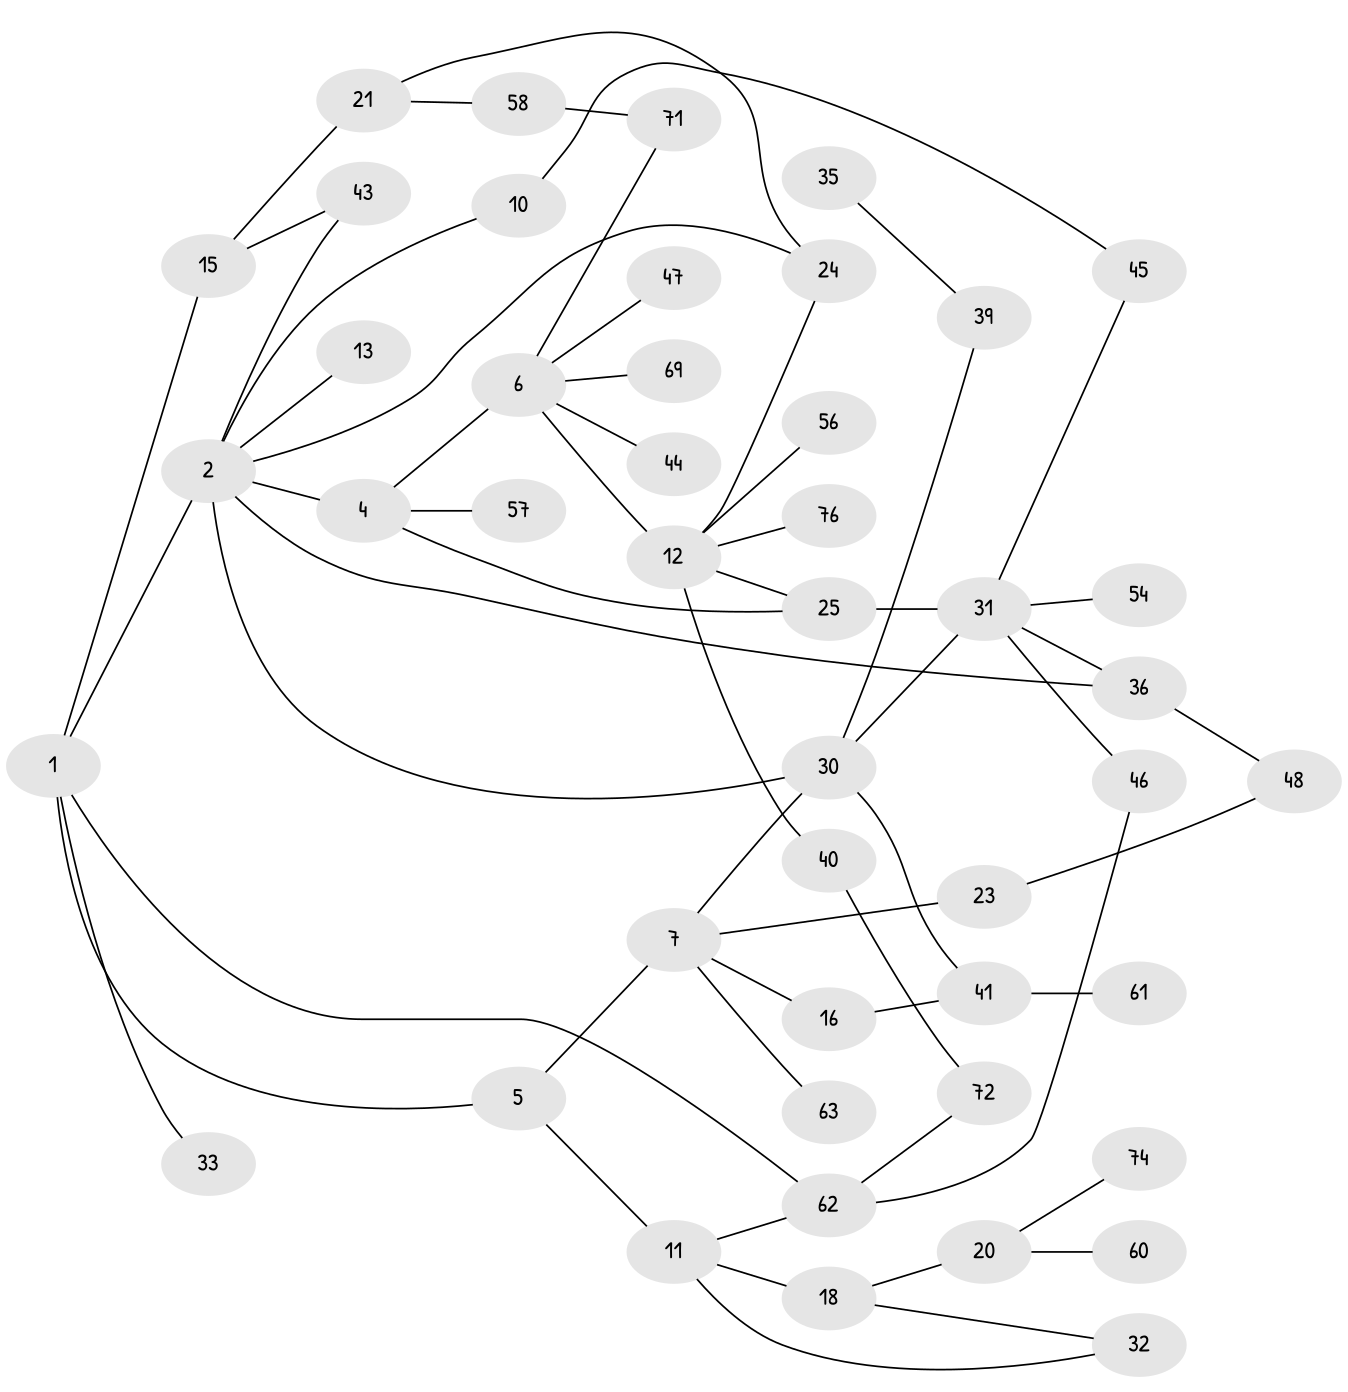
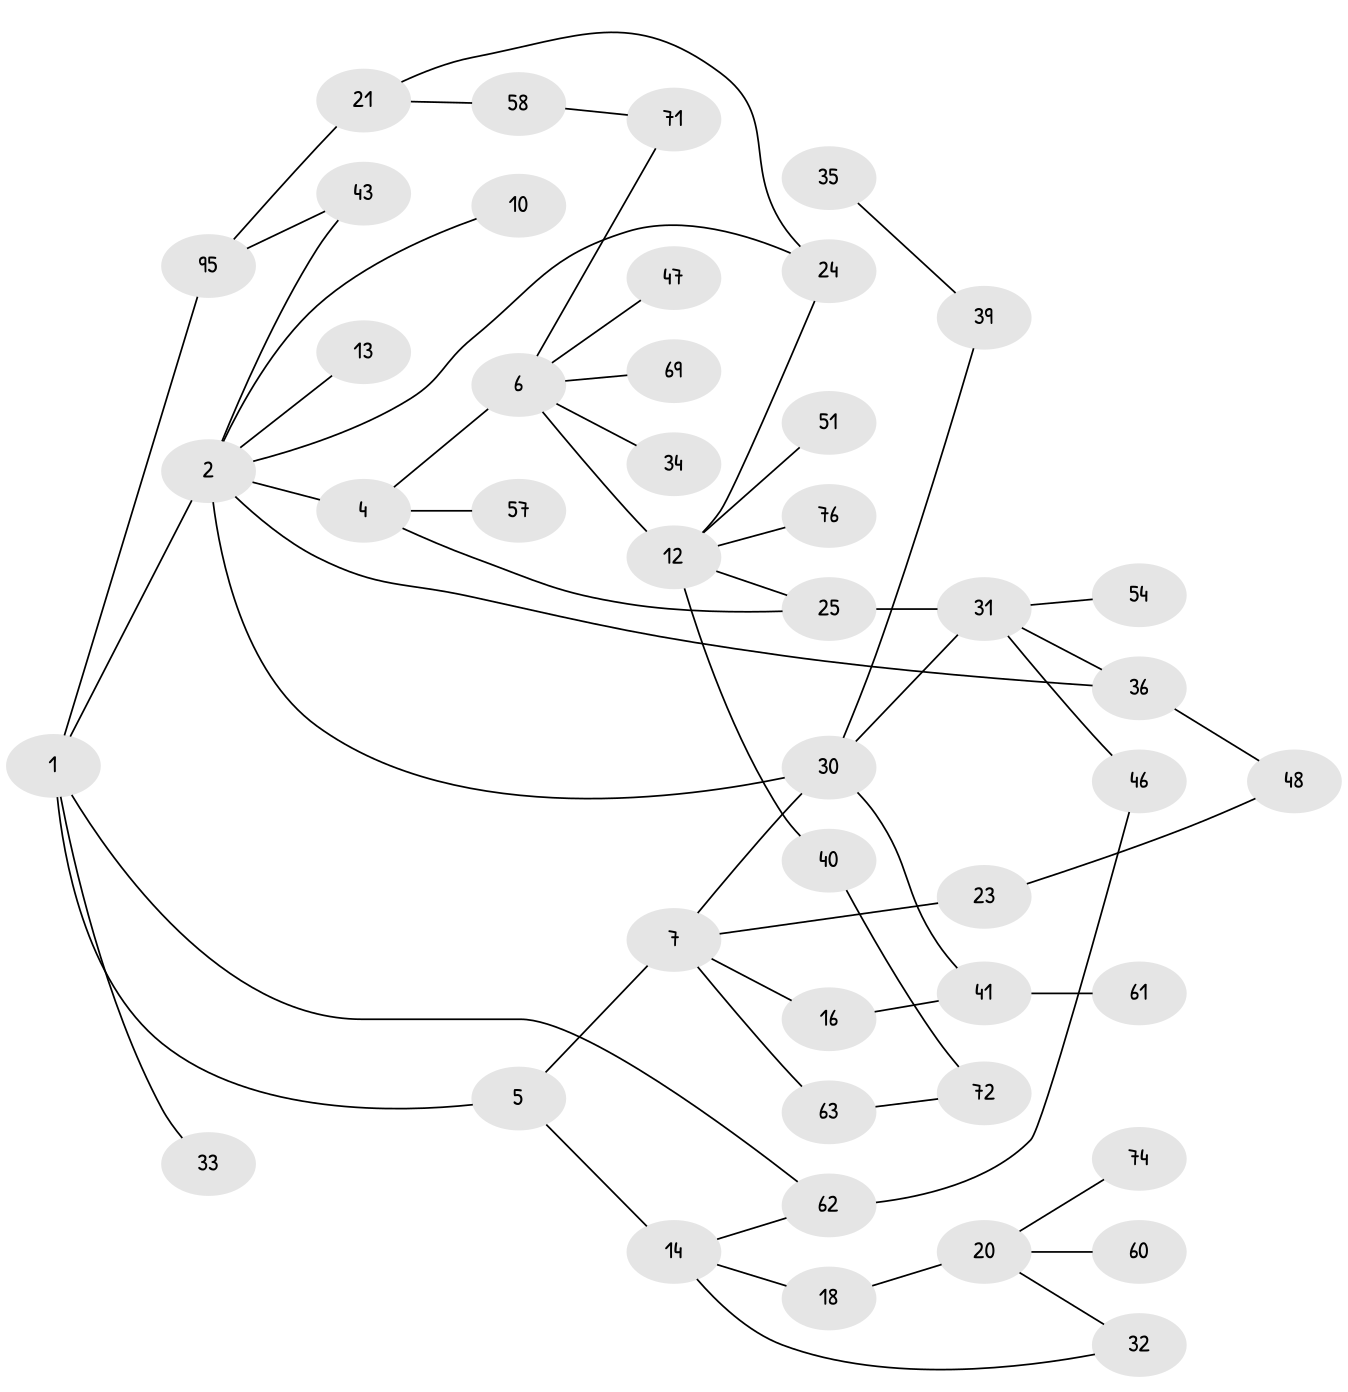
  graph {
    fontname="Patrick Hand"
    rankdir=LR
    node [color=gray90 fontname="Patrick Hand" style=filled]
    edge [fontname="Patrick Hand"]
    1 [super="+3"]
    2 [super="+9"]
    5 [super="+65"]
-   15 [super="+19"]
+   15 [super="+19" label=95]
    33
    n6 [label=62 super="+55"]
    4
    10 [super="+73"]
    13
    24 [super="+66"]
    30 [super="+38"]
    36 [super="+44"]
    43 [super="+57"]
    7 [super="+14"]
-   11 [super="+68"]
+   11 [super="+68" label=14]
    21 [super="+37"]
    46 [super="+67"]
    72
    6 [super="+8"]
    n20 [label=57]
    25 [super="+29"]
-   45
    41 [super="+56"]
    31 [super="+52"]
    39 [super="+49"]
    48 [super="+74"]
    12 [super="+22"]
-   34 [label=44]
+   34
    47 [super="+64"]
    69
    71
    16 [super="+50"]
    23 [super="+53"]
    63
    18
    32
    n37 [label=76]
    40 [super="+59"]
-   51 [label=56]
+   51
    20 [super="+28"]
    58 [super="+62"]
    35
    61
    60
    n45 [label=74]
    54
    1 -- 2
    1 -- 5
    1 -- 15 [weight=2]
    1 -- 33
    1 -- n6
    2 -- 4
    2 -- 10
    2 -- 13
    2 -- 24
    2 -- 30
    2 -- 36
    2 -- 43
    5 -- 7
    5 -- 11
    15 -- 43
    15 -- 21
    n6 -- 46
-   n6 -- 72
+   63 -- 72
    4 -- 6
    4 -- n20
    4 -- 25
-   10 -- 45
    30 -- 41
    30 -- 31
    30 -- 39
    36 -- 48
    7 -- 30
    7 -- 16
    7 -- 23
    7 -- 63
    11 -- n6
    11 -- 18
    11 -- 32
    21 -- 24
    21 -- 58
    6 -- 12
    6 -- 34
    6 -- 47
    6 -- 69
    6 -- 71
    25 -- 31
    41 -- 61
    31 -- 36
    31 -- 46 [weight=2]
-   31 -- 45
    31 -- 54
    12 -- 24
    12 -- 25
    12 -- n37
    12 -- 40
    12 -- 51
    16 -- 41
    23 -- 48
    18 -- 20
    40 -- 72
-   18 -- 32
+   20 -- 32
    20 -- 60
    20 -- n45
    58 -- 71
    35 -- 39
  }
